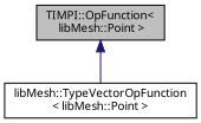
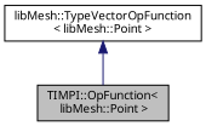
  digraph {
    fontname="Noto Sans"
    node [color=black fontname="Noto Sans" fontsize=10 shape=record style=filled]
    n1 [fillcolor=grey75 fontcolor=black height=0.2 label="TIMPI::OpFunction\<\l libMesh::Point \>" width=0.4]
    n2 [fillcolor=white height=0.2 label="libMesh::TypeVectorOpFunction\l\< libMesh::Point \>" width=0.4]
-   n1 -> n2 [color=midnightblue dir=back fontname="Noto Sans" fontsize=10 labelfontname=Helvetica labelfontsize=10 style=solid]
+   n2 -> n1 [color=midnightblue dir=back fontname="Noto Sans" fontsize=10 labelfontname=Helvetica labelfontsize=10 style=solid]
  }
